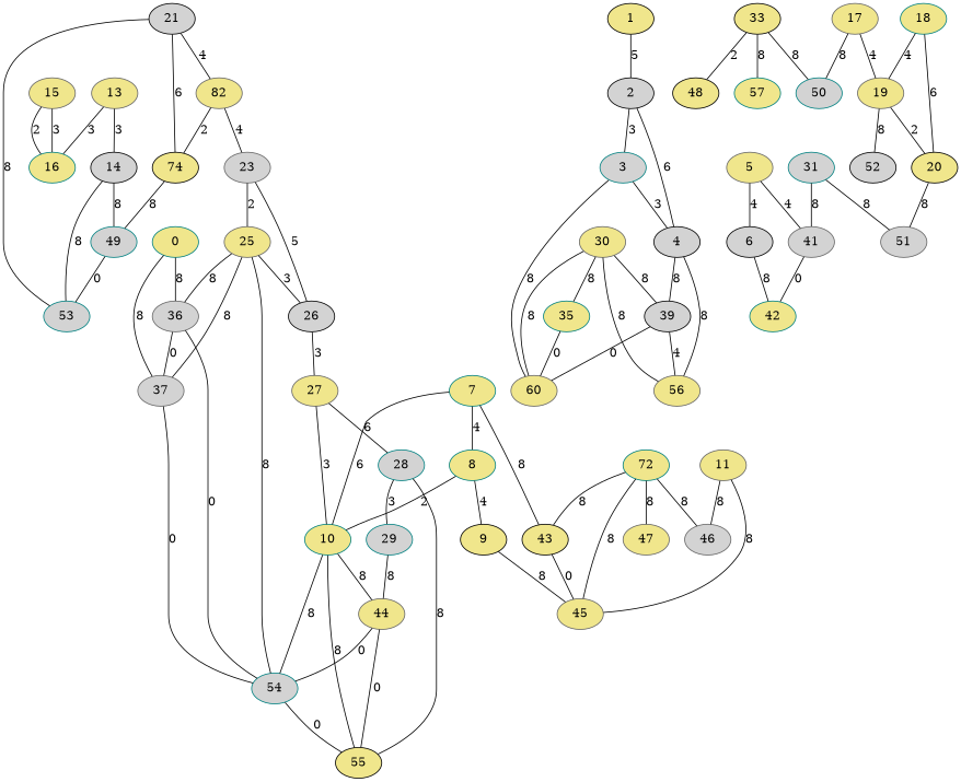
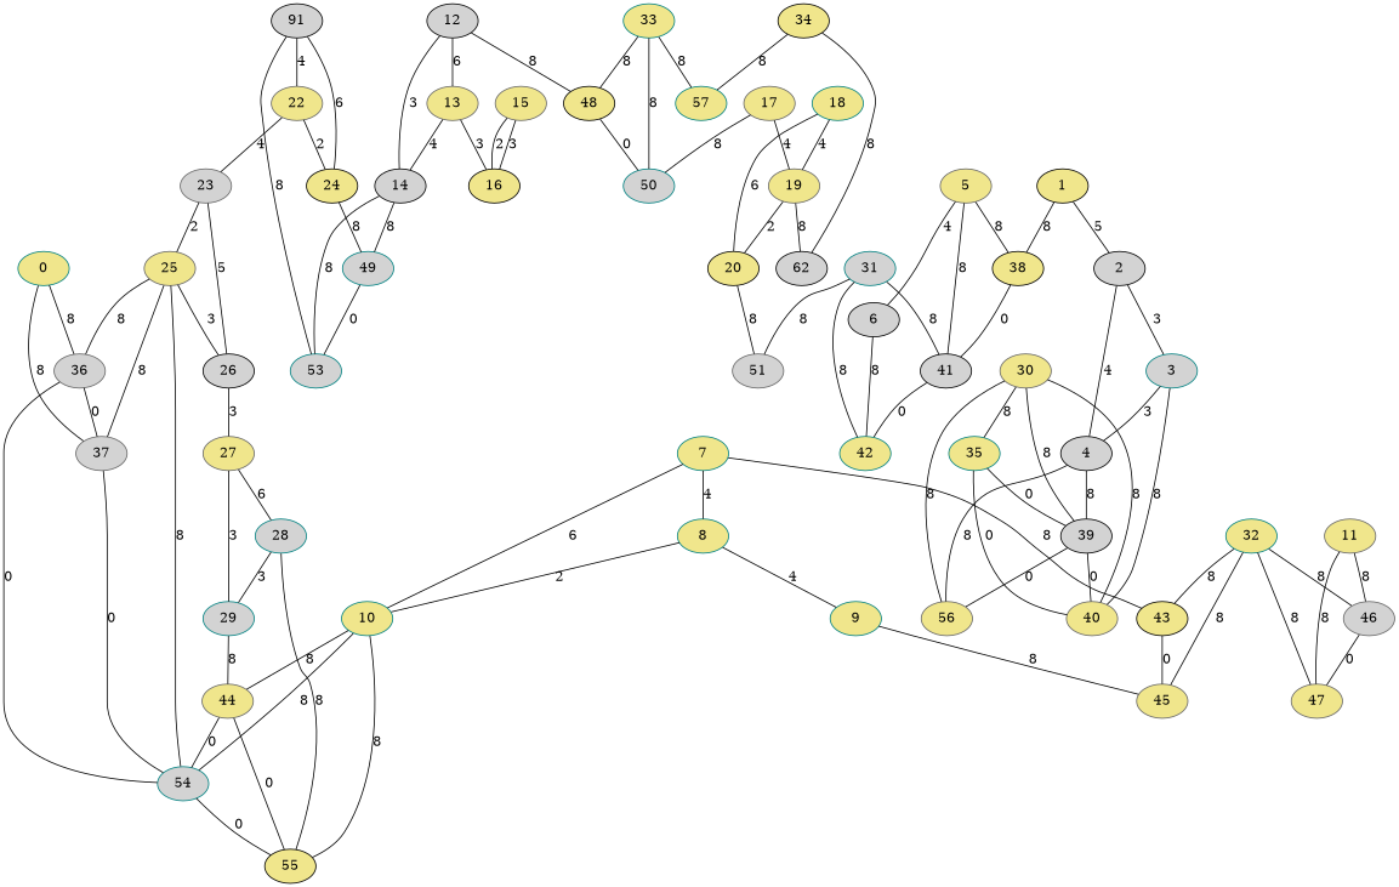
  graph {
    node [color=gray40 fillcolor=khaki style=filled weight=1]
    0 [color=teal]
    36 [fillcolor=lightgrey weight=3]
    37 [fillcolor=lightgrey weight=3]
    54 [color=teal fillcolor=lightgrey weight=3]
    1 [color=black]
    2 [color=black fillcolor=lightgrey]
+   38 [color=black weight=3]
    3 [color=teal fillcolor=lightgrey]
    4 [color=black fillcolor=lightgrey]
-   41 [fillcolor=lightgrey weight=3]
-   40 [weight=3 label=60]
+   41 [color=black fillcolor=lightgrey weight=3]
+   40 [weight=3]
    39 [color=black fillcolor=lightgrey weight=3]
    56 [weight=3]
    5
    6 [color=black fillcolor=lightgrey]
    42 [color=teal weight=3]
    7 [color=teal]
    8 [color=teal]
    10 [color=teal]
    43 [color=black weight=3]
-   9 [color=black]
+   9 [color=teal]
    44 [weight=3]
    55 [color=black weight=3]
    45 [weight=3]
    46 [fillcolor=lightgrey weight=3]
    11
    47 [weight=3]
+   12 [color=black fillcolor=lightgrey]
    13
    14 [color=black fillcolor=lightgrey]
    48 [color=black weight=3]
-   16 [color=teal]
+   16 [color=black]
    49 [color=teal fillcolor=lightgrey weight=3]
    53 [color=teal fillcolor=lightgrey weight=3]
    50 [color=teal fillcolor=lightgrey weight=3]
    15 [weight=2]
    17
    19
    18 [color=teal]
    20 [color=black]
-   52 [color=black fillcolor=lightgrey weight=3]
+   52 [color=black fillcolor=lightgrey weight=3 label=62]
    51 [fillcolor=lightgrey weight=3]
-   21 [color=black fillcolor=lightgrey]
-   22 [label=82]
-   24 [color=black label=74]
+   21 [color=black fillcolor=lightgrey label=91]
+   22
+   24 [color=black]
    23 [fillcolor=lightgrey]
    25
    26 [color=black fillcolor=lightgrey]
    27
    28 [color=teal fillcolor=lightgrey]
    29 [color=teal fillcolor=lightgrey]
    30
    35 [color=teal weight=4]
    31 [color=teal fillcolor=lightgrey]
-   32 [color=teal label=72]
-   33 [color=black]
+   32 [color=teal]
+   33 [color=teal]
    57 [color=teal weight=3]
+   34 [color=black]
    0 -- 36 [label=8]
    0 -- 37 [label=8]
    36 -- 37 [label=0]
    36 -- 54 [label=0]
    37 -- 54 [label=0]
    54 -- 55 [label=0]
    1 -- 2 [label=5]
+   1 -- 38 [label=8]
    2 -- 3 [label=3]
-   2 -- 4 [label=6]
+   2 -- 4 [label=4]
+   38 -- 41 [label=0]
    3 -- 4 [label=3]
    3 -- 40 [label=8]
    4 -- 39 [label=8]
    4 -- 56 [label=8]
    41 -- 42 [label=0]
    39 -- 40 [label=0]
-   39 -- 56 [label=4]
-   5 -- 41 [label=4]
+   39 -- 56 [label=0]
+   5 -- 38 [label=8]
+   5 -- 41 [label=8]
    5 -- 6 [label=4]
    6 -- 42 [label=8]
    7 -- 8 [label=4]
    7 -- 10 [label=6]
    7 -- 43 [label=8]
    8 -- 10 [label=2]
    8 -- 9 [label=4]
    10 -- 54 [label=8]
    10 -- 44 [label=8]
    10 -- 55 [label=8]
    43 -- 45 [label=0]
    9 -- 45 [label=8]
    44 -- 54 [label=0]
    44 -- 55 [label=0]
+   46 -- 47 [label=0]
    11 -- 46 [label=8]
-   11 -- 45 [label=8]
-   13 -- 14 [label=3]
+   11 -- 47 [label=8]
+   12 -- 13 [label=6]
+   12 -- 14 [label=3]
+   12 -- 48 [label=8]
+   13 -- 14 [label=4]
    13 -- 16 [label=3]
    14 -- 49 [label=8]
    14 -- 53 [label=8]
+   48 -- 50 [label=0]
    49 -- 53 [label=0]
    15 -- 16 [label=2]
    15 -- 16 [label=3]
    17 -- 50 [label=8]
    17 -- 19 [label=4]
    19 -- 20 [label=2]
    19 -- 52 [label=8]
    18 -- 19 [label=4]
    18 -- 20 [label=6]
    20 -- 51 [label=8]
    21 -- 53 [label=8]
    21 -- 22 [label=4]
    21 -- 24 [label=6]
    22 -- 24 [label=2]
    22 -- 23 [label=4]
    24 -- 49 [label=8]
    23 -- 25 [label=2]
    23 -- 26 [label=5]
    25 -- 36 [label=8]
    25 -- 37 [label=8]
    25 -- 54 [label=8]
    25 -- 26 [label=3]
    26 -- 27 [label=3]
    27 -- 28 [label=6]
-   27 -- 10 [label=3]
+   27 -- 29 [label=3]
    28 -- 55 [label=8]
    28 -- 29 [label=3]
    29 -- 44 [label=8]
    30 -- 40 [label=8]
    30 -- 39 [label=8]
    30 -- 56 [label=8]
    30 -- 35 [label=8]
    35 -- 40 [label=0]
+   35 -- 39 [label=0]
    31 -- 41 [label=8]
+   31 -- 42 [label=8]
    31 -- 51 [label=8]
    32 -- 43 [label=8]
    32 -- 45 [label=8]
    32 -- 46 [label=8]
    32 -- 47 [label=8]
-   33 -- 48 [label=2]
+   33 -- 48 [label=8]
    33 -- 50 [label=8]
    33 -- 57 [label=8]
+   34 -- 52 [label=8]
+   34 -- 57 [label=8]
  }
